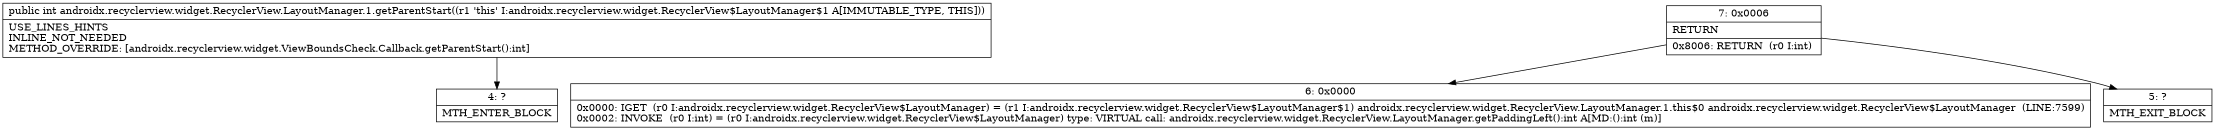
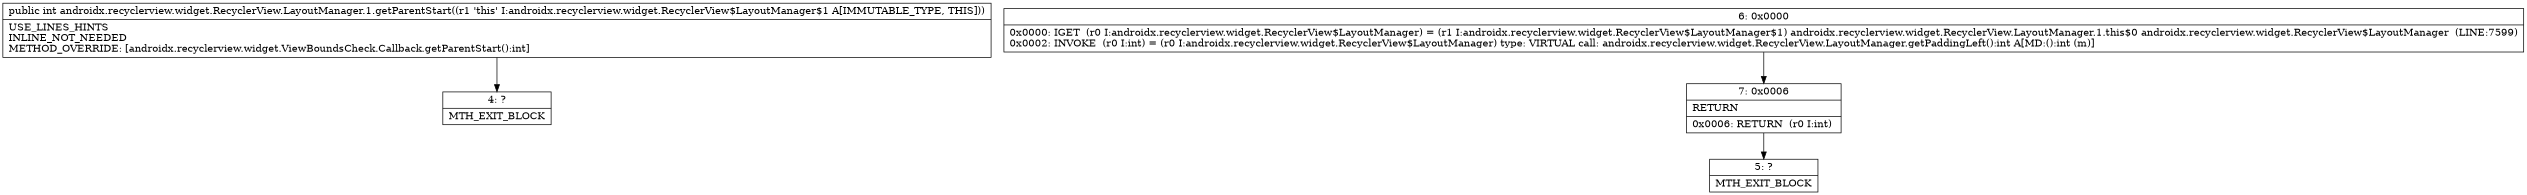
  digraph {
    node [shape=record]
-   n1 [label="{4\:\ ?|MTH_ENTER_BLOCK\l}"]
+   n1 [label="{4\:\ ?|MTH_EXIT_BLOCK\l}"]
    n2 [label="{6\:\ 0x0000|0x0000: IGET  (r0 I:androidx.recyclerview.widget.RecyclerView$LayoutManager) = (r1 I:androidx.recyclerview.widget.RecyclerView$LayoutManager$1) androidx.recyclerview.widget.RecyclerView.LayoutManager.1.this$0 androidx.recyclerview.widget.RecyclerView$LayoutManager  (LINE:7599)\l0x0002: INVOKE  (r0 I:int) = (r0 I:androidx.recyclerview.widget.RecyclerView$LayoutManager) type: VIRTUAL call: androidx.recyclerview.widget.RecyclerView.LayoutManager.getPaddingLeft():int A[MD:():int (m)]\l}"]
-   n3 [label="{7\:\ 0x0006|RETURN\l|0x8006: RETURN  (r0 I:int) \l}"]
+   n3 [label="{7\:\ 0x0006|RETURN\l|0x0006: RETURN  (r0 I:int) \l}"]
    n4 [label="{5\:\ ?|MTH_EXIT_BLOCK\l}"]
    n5 [label="{public int androidx.recyclerview.widget.RecyclerView.LayoutManager.1.getParentStart((r1 'this' I:androidx.recyclerview.widget.RecyclerView$LayoutManager$1 A[IMMUTABLE_TYPE, THIS]))  | USE_LINES_HINTS\lINLINE_NOT_NEEDED\lMETHOD_OVERRIDE: [androidx.recyclerview.widget.ViewBoundsCheck.Callback.getParentStart():int]\l}"]
-   n3 -> n2
+   n2 -> n3
    n3 -> n4
    n5 -> n1
  }
